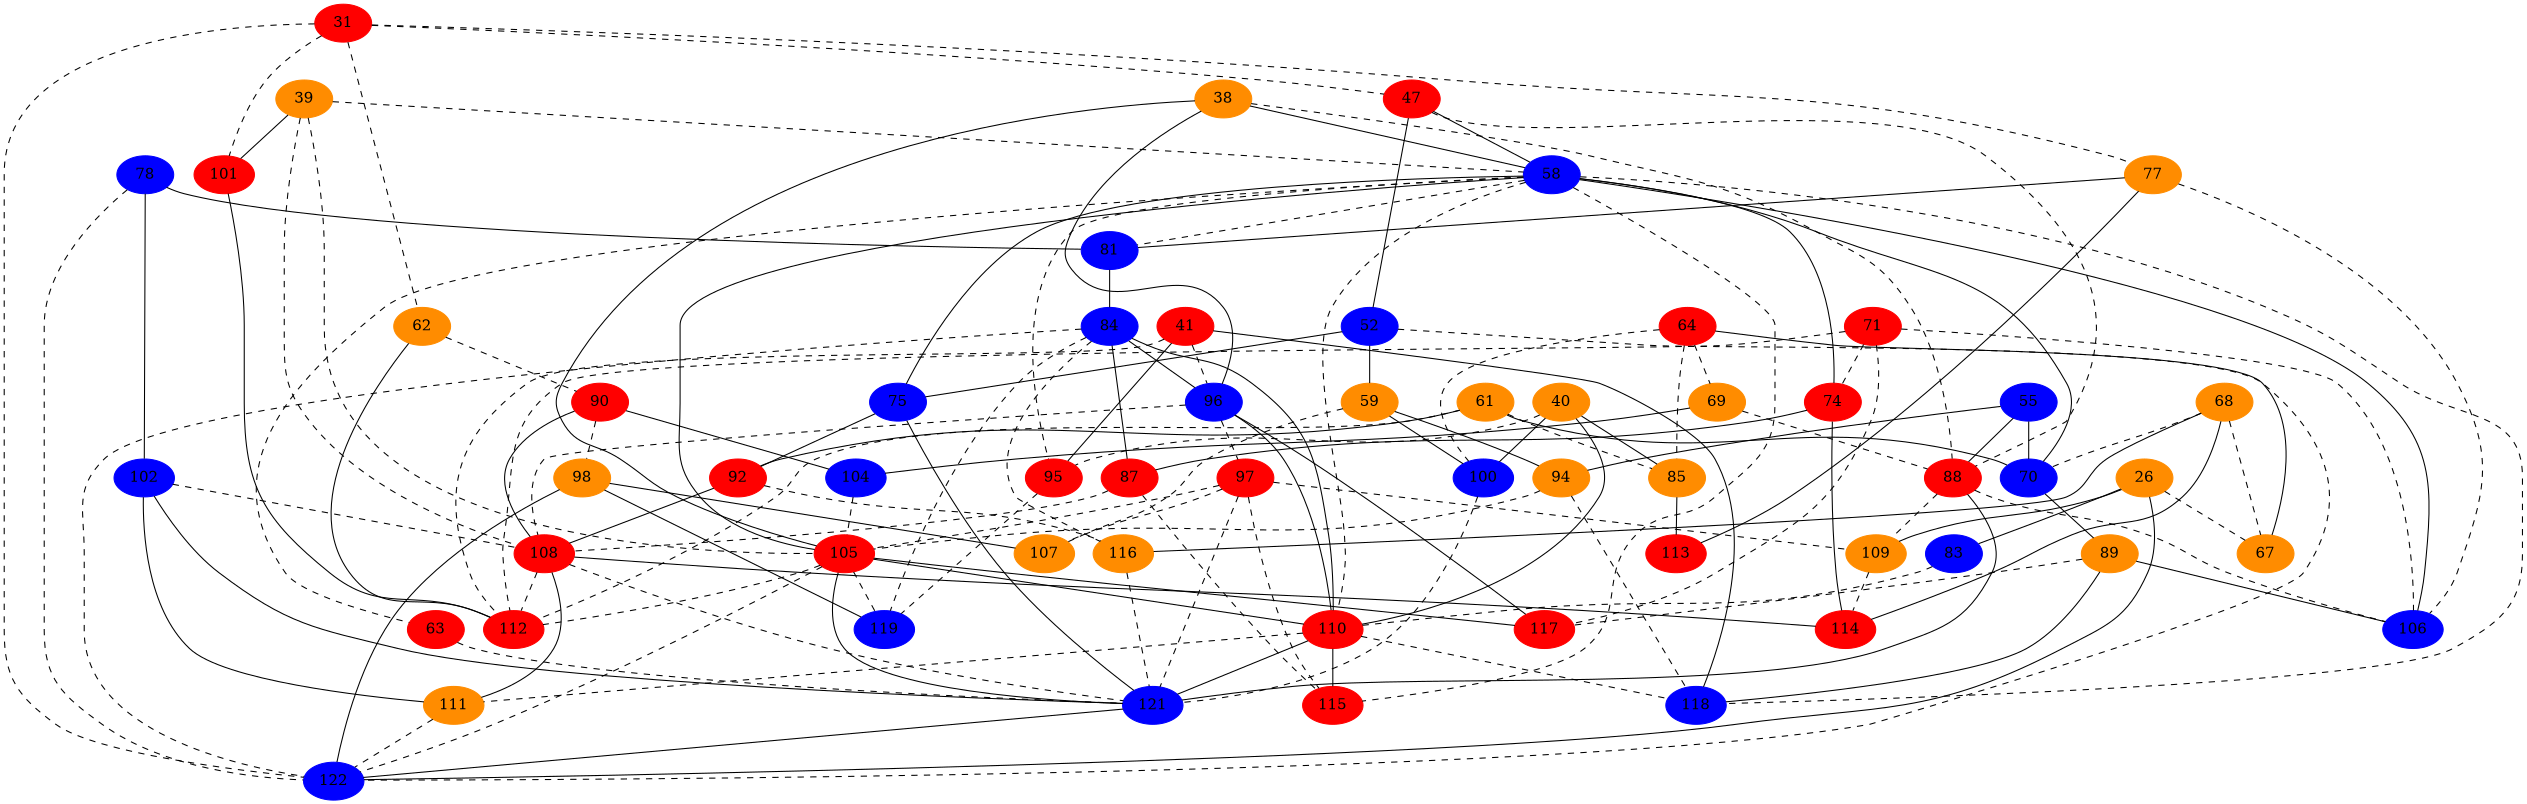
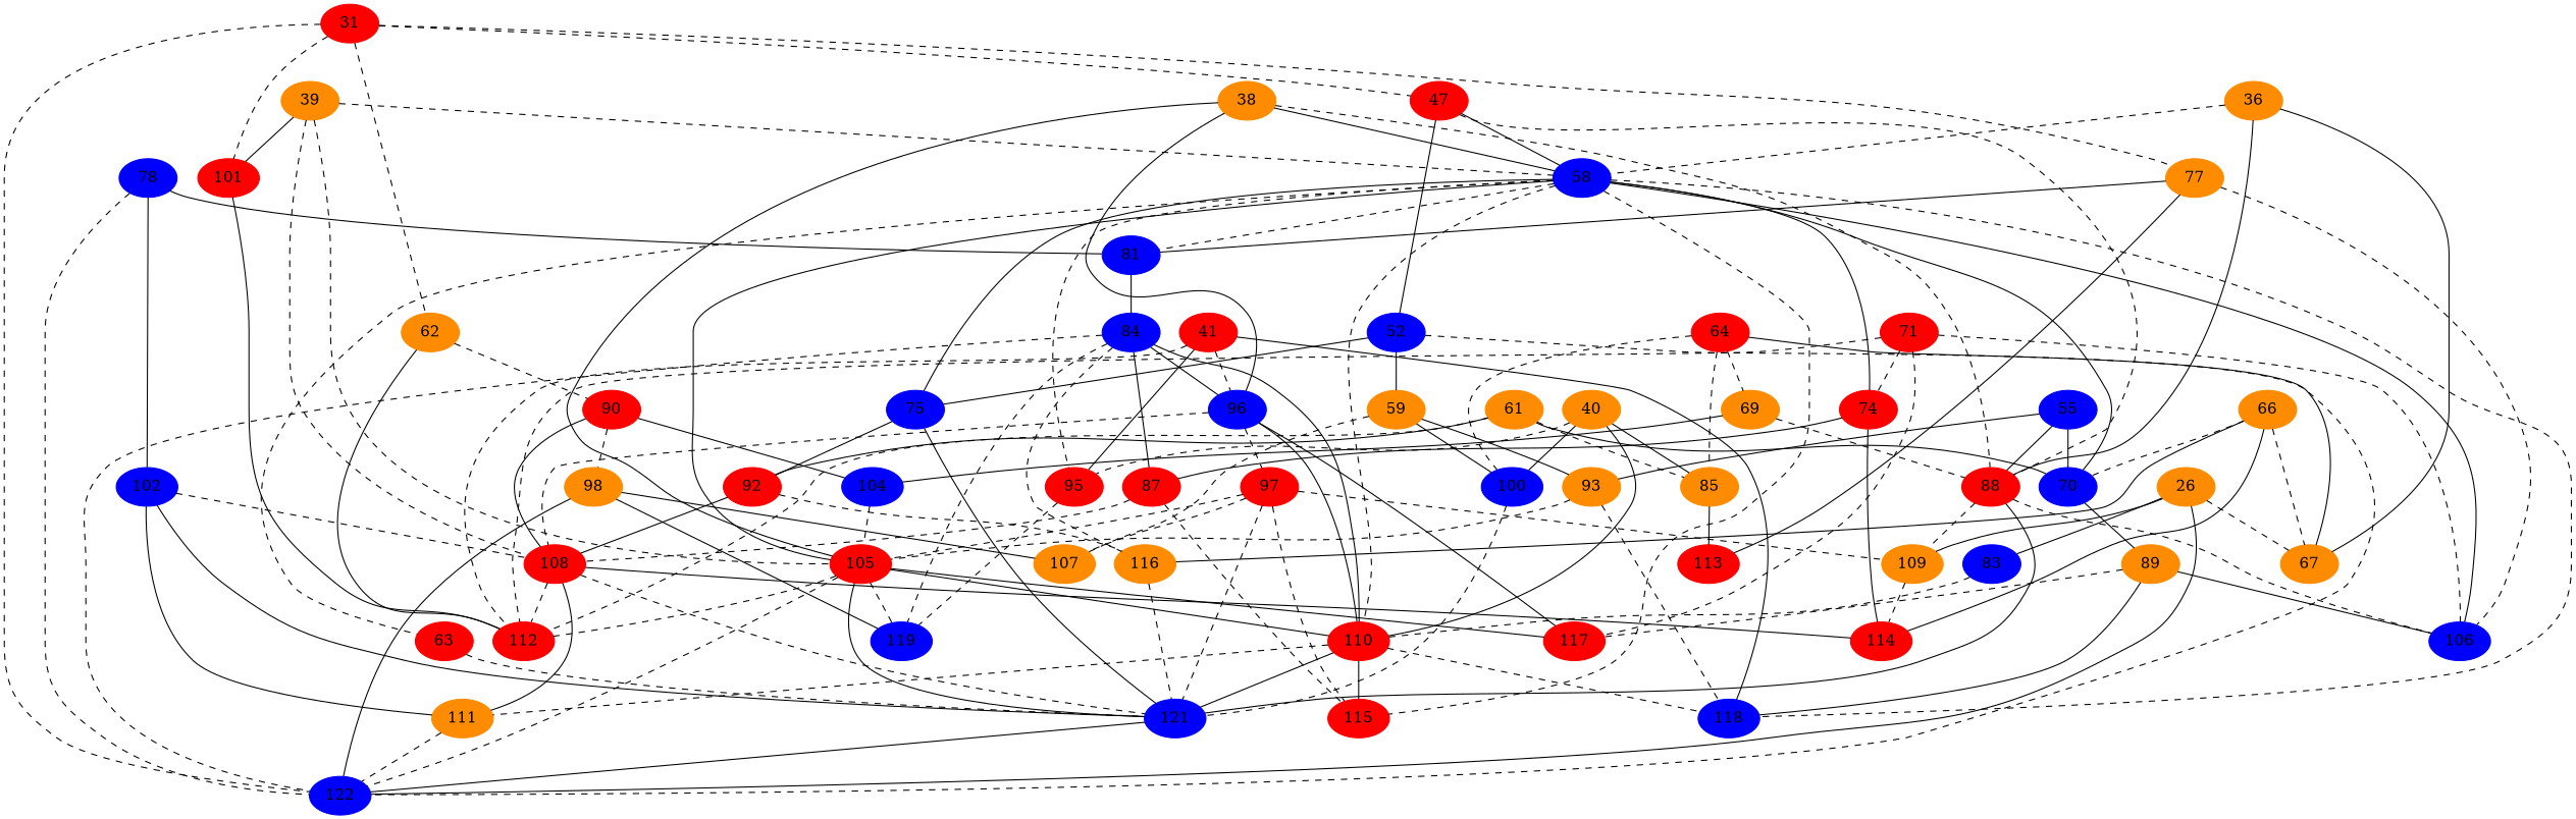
  graph {
    node [color=red style=filled]
    edge [style=dashed]
    26 [color=darkorange super="+8"]
    67 [color=darkorange]
    83 [color=blue]
    109 [color=darkorange]
    122 [color=blue super="+79"]
    110 [super="+99"]
    107 [color=darkorange]
    114
    31 [super="+29"]
    47
    62 [color=darkorange]
    77 [color=darkorange]
    101
    58 [color=blue super="+56"]
    88 [super="+28+76+73"]
    52 [color=blue]
    112 [super="+17+51"]
    90 [super="+68"]
    81 [color=blue super="+21"]
    106 [color=blue super="+50"]
    113
    105 [super="+14+45+65+103"]
    95
    118 [color=blue super="+19"]
    75 [color=blue]
    70 [color=blue super="+24"]
    63
    74
    115 [super="+44+53"]
+   36 [color=darkorange]
    121 [color=blue super="+16+46+72"]
    38 [color=darkorange]
    96 [color=blue super="+32+34+86"]
    108 [super="+9+22+57"]
    117
    97 [super="+33"]
    119 [color=blue]
    39 [color=darkorange]
    111 [color=darkorange]
    40 [color=darkorange]
    85 [color=darkorange]
    100 [color=blue]
    41
    59 [color=darkorange]
-   94 [color=darkorange]
+   94 [color=darkorange label=93]
    92
    89 [color=darkorange]
    55 [color=blue]
    87
    84 [color=blue super="+80"]
    61 [color=darkorange]
    116 [color=darkorange]
    104 [color=blue]
    98 [color=darkorange]
    64
    69 [color=darkorange]
-   66 [color=darkorange label=68]
+   66 [color=darkorange]
    71
    78 [color=blue]
    102 [color=blue super="+93"]
    26 -- 67
    26 -- 83 [style=solid weight=2]
    26 -- 109 [style=solid]
    26 -- 122 [style=solid]
    83 -- 110 [weight=2]
    109 -- 114
    110 -- 118 [weight=2]
    110 -- 115 [style=solid weight=2]
    110 -- 121 [style=solid weight=3]
    110 -- 111
    31 -- 122
    31 -- 47
    31 -- 62
    31 -- 77
    31 -- 101 [weight=2]
    47 -- 58 [style=solid]
    47 -- 88
    47 -- 52 [style=solid]
    62 -- 112 [style=solid]
    62 -- 90 [weight=2]
    77 -- 81 [style=solid]
    77 -- 106
    77 -- 113 [style=solid]
    101 -- 112 [style=solid]
    58 -- 110
    58 -- 81
    58 -- 106 [style=solid weight=2]
    58 -- 105 [style=solid]
    58 -- 95
    58 -- 118
    58 -- 75 [style=solid]
    58 -- 70 [style=solid]
    58 -- 63
    58 -- 74 [style=solid]
    58 -- 115 [weight=3]
    88 -- 109
    88 -- 106
    88 -- 121 [style=solid weight=5]
    52 -- 122
    52 -- 75 [style=solid]
    52 -- 59 [style=solid]
    90 -- 108 [style=solid]
    90 -- 104 [style=solid weight=2]
    90 -- 98
    81 -- 84 [style=solid weight=2]
    105 -- 122
    105 -- 110 [style=solid weight=2]
    105 -- 112
    105 -- 121 [style=solid]
    105 -- 117 [style=solid]
    105 -- 119
    95 -- 119
    75 -- 121 [style=solid]
    75 -- 92 [style=solid]
    70 -- 89 [style=solid]
    63 -- 121 [weight=3]
    74 -- 114 [style=solid]
    74 -- 87 [style=solid]
+   36 -- 67 [style=solid]
+   36 -- 58
+   36 -- 88 [style=solid weight=2]
    121 -- 122 [style=solid]
    38 -- 58 [style=solid]
    38 -- 88
    38 -- 105 [style=solid]
    38 -- 96 [style=solid]
    96 -- 110 [style=solid weight=2]
    96 -- 108 [weight=2]
    96 -- 117 [style=solid]
    96 -- 97 [weight=2]
    108 -- 114 [style=solid]
    108 -- 112 [weight=2]
    108 -- 121
    108 -- 111 [style=solid]
    97 -- 109
    97 -- 107
    97 -- 105
    97 -- 115 [weight=2]
    97 -- 121
    39 -- 101 [style=solid]
    39 -- 58
    39 -- 105
    39 -- 108
    111 -- 122
    40 -- 110 [style=solid]
    40 -- 95
    40 -- 85 [style=solid]
    40 -- 100 [style=solid]
    85 -- 113 [style=solid]
    100 -- 121
    41 -- 112
    41 -- 95 [style=solid]
    41 -- 118 [style=solid]
    41 -- 96
    59 -- 107
    59 -- 100 [style=solid]
    59 -- 94 [style=solid]
    94 -- 105
    94 -- 118
    92 -- 108 [style=solid]
    92 -- 116
    89 -- 106 [style=solid]
    89 -- 118 [style=solid]
    89 -- 117
    55 -- 88 [style=solid]
    55 -- 70 [style=solid weight=2]
    55 -- 94 [style=solid]
    87 -- 115
    87 -- 108
    84 -- 122 [weight=2]
    84 -- 110 [style=solid weight=2]
    84 -- 96 [style=solid]
    84 -- 119
    84 -- 87 [style=solid]
    84 -- 116
    61 -- 112
    61 -- 70 [style=solid]
    61 -- 85
    61 -- 92 [style=solid]
    116 -- 121
    104 -- 105
    98 -- 122 [style=solid]
    98 -- 107 [style=solid]
    98 -- 119 [style=solid]
    64 -- 67 [style=solid]
    64 -- 85
    64 -- 100
    64 -- 69
    69 -- 88 [weight=2]
    69 -- 104 [style=solid]
    66 -- 67
    66 -- 114 [style=solid]
    66 -- 70
    66 -- 116 [style=solid]
    71 -- 112
    71 -- 106
    71 -- 74
    71 -- 117
    78 -- 122
    78 -- 81 [style=solid weight=2]
    78 -- 102 [style=solid]
    102 -- 121 [style=solid weight=2]
    102 -- 108
    102 -- 111 [style=solid]
  }
